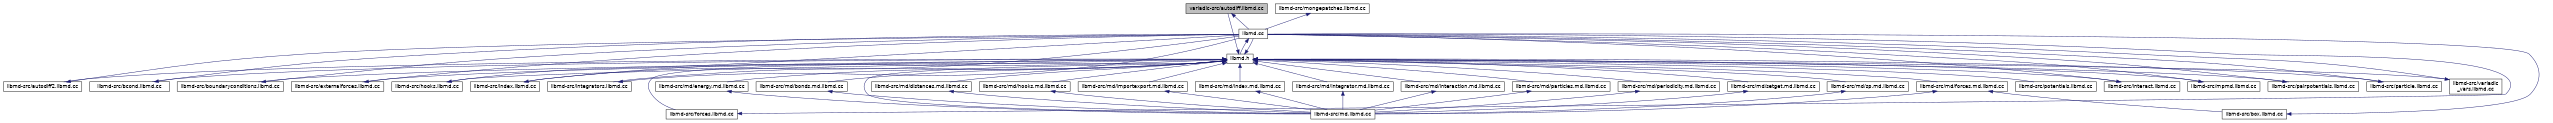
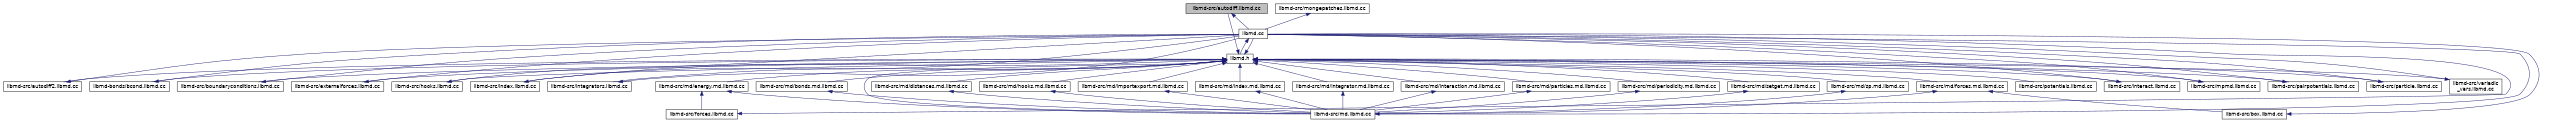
  digraph {
    node [color=black fontname=Helvetica fontsize=12 shape=record]
    edge [color=midnightblue dir=back fontname=Helvetica fontsize=12 labelfontname=Helvetica labelfontsize=12 style=solid]
-   n1 [fillcolor=grey75 fontcolor=black height=0.2 label="variadic-src/autodiff.libmd.cc" style=filled width=0.4]
+   n1 [fillcolor=grey75 fontcolor=black height=0.2 label="libmd-src/autodiff.libmd.cc" style=filled width=0.4]
    n2 [height=0.2 label="libmd.cc" width=0.4]
    n3 [height=0.2 label="libmd.h" width=0.4]
    n4 [height=0.2 label="libmd-src/autodiff2.libmd.cc" width=0.4]
-   n5 [height=0.2 label="libmd-src/bcond.libmd.cc" width=0.4]
+   n5 [height=0.2 label="libmd-bonds/bcond.libmd.cc" width=0.4]
    n6 [height=0.2 label="libmd-src/boundaryconditions.libmd.cc" width=0.4]
    n7 [height=0.2 label="libmd-src/externalforces.libmd.cc" width=0.4]
    n8 [height=0.2 label="libmd-src/forces.libmd.cc" width=0.4]
    n9 [height=0.2 label="libmd-src/hooks.libmd.cc" width=0.4]
    n10 [height=0.2 label="libmd-src/index.libmd.cc" width=0.4]
    n11 [height=0.2 label="libmd-src/integrators.libmd.cc" width=0.4]
    n12 [height=0.2 label="libmd-src/interact.libmd.cc" width=0.4]
    n13 [height=0.2 label="libmd-src/md/bonds.md.libmd.cc" width=0.4]
    n14 [height=0.2 label="libmd-src/md.libmd.cc" width=0.4]
    n15 [height=0.2 label="libmd-src/md/distances.md.libmd.cc" width=0.4]
    n16 [height=0.2 label="libmd-src/md/energy.md.libmd.cc" width=0.4]
    n17 [height=0.2 label="libmd-src/md/forces.md.libmd.cc" width=0.4]
    n18 [height=0.2 label="libmd-src/md/hooks.md.libmd.cc" width=0.4]
    n19 [height=0.2 label="libmd-src/md/importexport.md.libmd.cc" width=0.4]
    n20 [height=0.2 label="libmd-src/md/index.md.libmd.cc" width=0.4]
    n21 [height=0.2 label="libmd-src/md/integrator.md.libmd.cc" width=0.4]
    n22 [height=0.2 label="libmd-src/md/interaction.md.libmd.cc" width=0.4]
    n23 [height=0.2 label="libmd-src/md/particles.md.libmd.cc" width=0.4]
    n24 [height=0.2 label="libmd-src/md/periodicity.md.libmd.cc" width=0.4]
    n25 [height=0.2 label="libmd-src/md/setget.md.libmd.cc" width=0.4]
    n26 [height=0.2 label="libmd-src/md/sp.md.libmd.cc" width=0.4]
    n27 [height=0.2 label="libmd-src/mpmd.libmd.cc" width=0.4]
    n28 [height=0.2 label="libmd-src/pairpotentials.libmd.cc" width=0.4]
    n29 [height=0.2 label="libmd-src/particle.libmd.cc" width=0.4]
    n30 [height=0.2 label="libmd-src/potentials.libmd.cc" width=0.4]
    n31 [height=0.2 label="libmd-src/variadic\l_vars.libmd.cc" width=0.4]
    n32 [height=0.2 label="libmd-src/box.libmd.cc" width=0.4]
    n33 [height=0.2 label="libmd-src/mongepatches.libmd.cc" width=0.4]
    n1 -> n2
    n2 -> n3
    n3 -> n1
    n3 -> n2
    n3 -> n4
    n3 -> n5
    n3 -> n6
    n3 -> n7
-   n3 -> n8
+   n16 -> n8
    n3 -> n9
    n3 -> n10
    n3 -> n11
    n3 -> n12
    n3 -> n13
    n3 -> n14
    n3 -> n15
    n3 -> n16
    n3 -> n17
    n3 -> n18
    n3 -> n19
    n3 -> n20
    n3 -> n21
    n3 -> n22
    n3 -> n23
    n3 -> n24
    n3 -> n25
    n3 -> n26
    n3 -> n27
    n3 -> n28
    n3 -> n29
    n3 -> n30
    n3 -> n31
    n4 -> n2
    n5 -> n2
    n6 -> n2
    n7 -> n2
    n8 -> n2
    n9 -> n2
    n10 -> n2
    n11 -> n2
    n12 -> n2
    n13 -> n14
+   n14 -> n2
    n15 -> n14
    n16 -> n14
    n17 -> n14
    n17 -> n32
    n18 -> n14
    n19 -> n14
    n20 -> n14
    n21 -> n14
    n22 -> n14
    n23 -> n14
    n24 -> n14
    n25 -> n14
    n26 -> n14
    n27 -> n2
    n28 -> n2
    n29 -> n2
    n31 -> n2
    n32 -> n2
    n33 -> n2
  }
